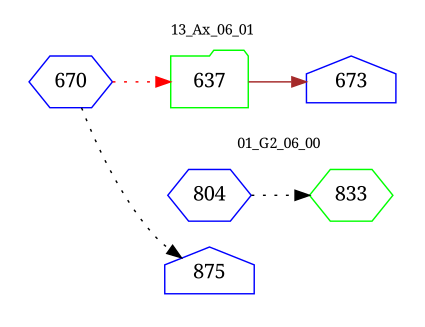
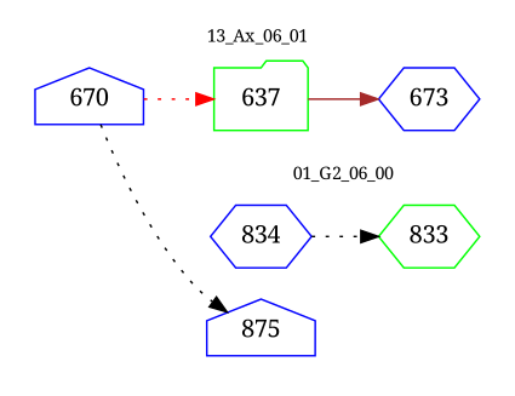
  digraph {
    fontname="Noto Serif"
    rankdir=LR
    node [color=blue fontname="Noto Serif" shape=house]
    edge [arrowhead=normal color=black fontname="Noto Serif" style=dotted]
-   n1 [label=670 shape=hexagon]
+   n1 [label=670]
    n2 [color=green label=637 shape=folder]
-   n3 [label=673]
-   n4 [label=804 shape=hexagon]
+   n3 [label=673 shape=hexagon]
+   n4 [label=834 shape=hexagon]
    n5 [color=green label=833 shape=hexagon]
    n6 [label=875]
    subgraph cluster_1 {
      color=white
      fontsize=10
      label="13_Ax_06_01"
      n1
      n2
      n3
    }
    subgraph cluster_2 {
      color=white
      fontsize=10
      label="01_G2_06_00"
      n4
      n5
      n6
    }
    n1 -> n2 [color=red]
    n1 -> n6
    n2 -> n3 [color=brown style=solid]
    n4 -> n5
  }
